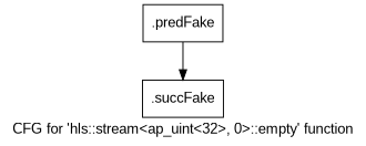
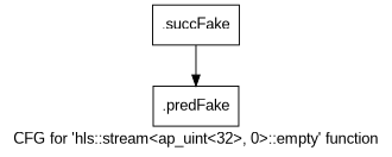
  digraph {
    label="CFG for 'hls::stream\<ap_uint\<32\>, 0\>::empty' function"
    fontname="Liberation Sans"
    node [shape=record fontname="Liberation Sans"]
    n1 [label="{.predFake}"]
    n2 [filename="/mnt/xilinx/Vitis_HLS/2021.2/include/hls_stream_thread_unsafe.h" label="{.succFake}" linenumber=351]
-   n1 -> n2 [execusionnum=2 filename="/mnt/xilinx/Vitis_HLS/2021.2/include/hls_stream_thread_unsafe.h" fontname="Liberation Sans"]
+   n2 -> n1 [execusionnum=2 filename="/mnt/xilinx/Vitis_HLS/2021.2/include/hls_stream_thread_unsafe.h" fontname="Liberation Sans"]
  }
